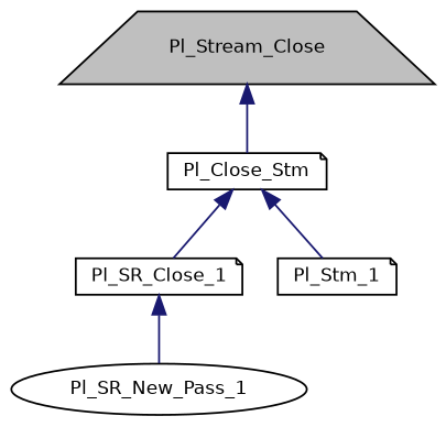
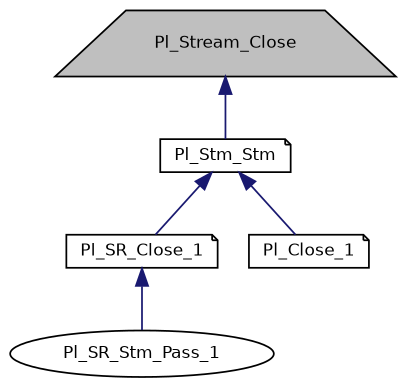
  digraph {
    rankdir=TB
    node [color=black fillcolor=white fontname=Helvetica fontsize=10 shape=note style=filled]
    edge [color=midnightblue dir=back fontname=Helvetica fontsize=10 labelfontname=Helvetica labelfontsize=10 style=solid]
    n1 [fillcolor=grey75 fontcolor=black height=0.2 label=Pl_Stream_Close shape=trapezium width=0.4]
-   n2 [height=0.2 label=Pl_Close_Stm width=0.4]
+   n2 [height=0.2 label=Pl_Stm_Stm width=0.4]
    n3 [height=0.2 label=Pl_SR_Close_1 width=0.4]
-   n4 [height=0.2 label=Pl_Stm_1 width=0.4]
-   n5 [height=0.2 label=Pl_SR_New_Pass_1 shape=ellipse width=0.4]
+   n4 [height=0.2 label=Pl_Close_1 width=0.4]
+   n5 [height=0.2 label=Pl_SR_Stm_Pass_1 shape=ellipse width=0.4]
    n1 -> n2
    n2 -> n3
    n2 -> n4
    n3 -> n5
  }
